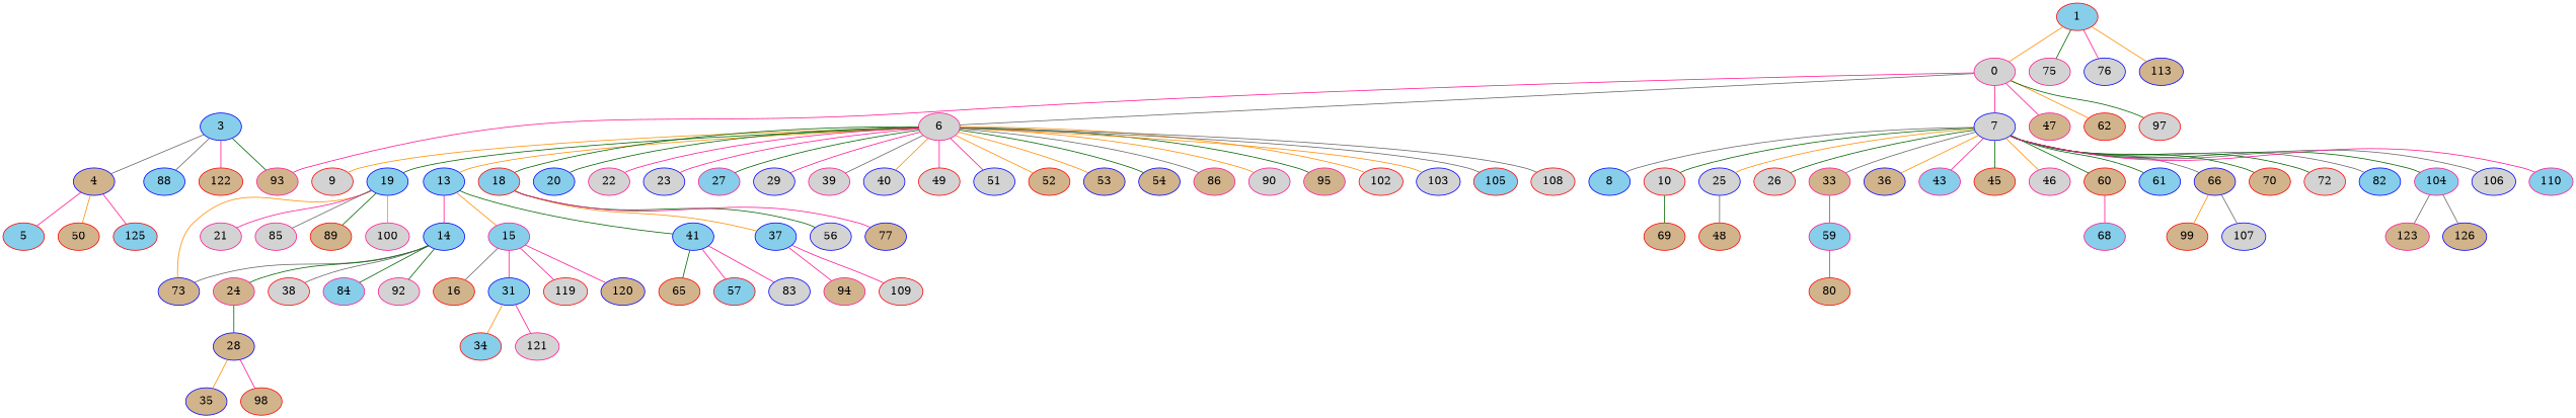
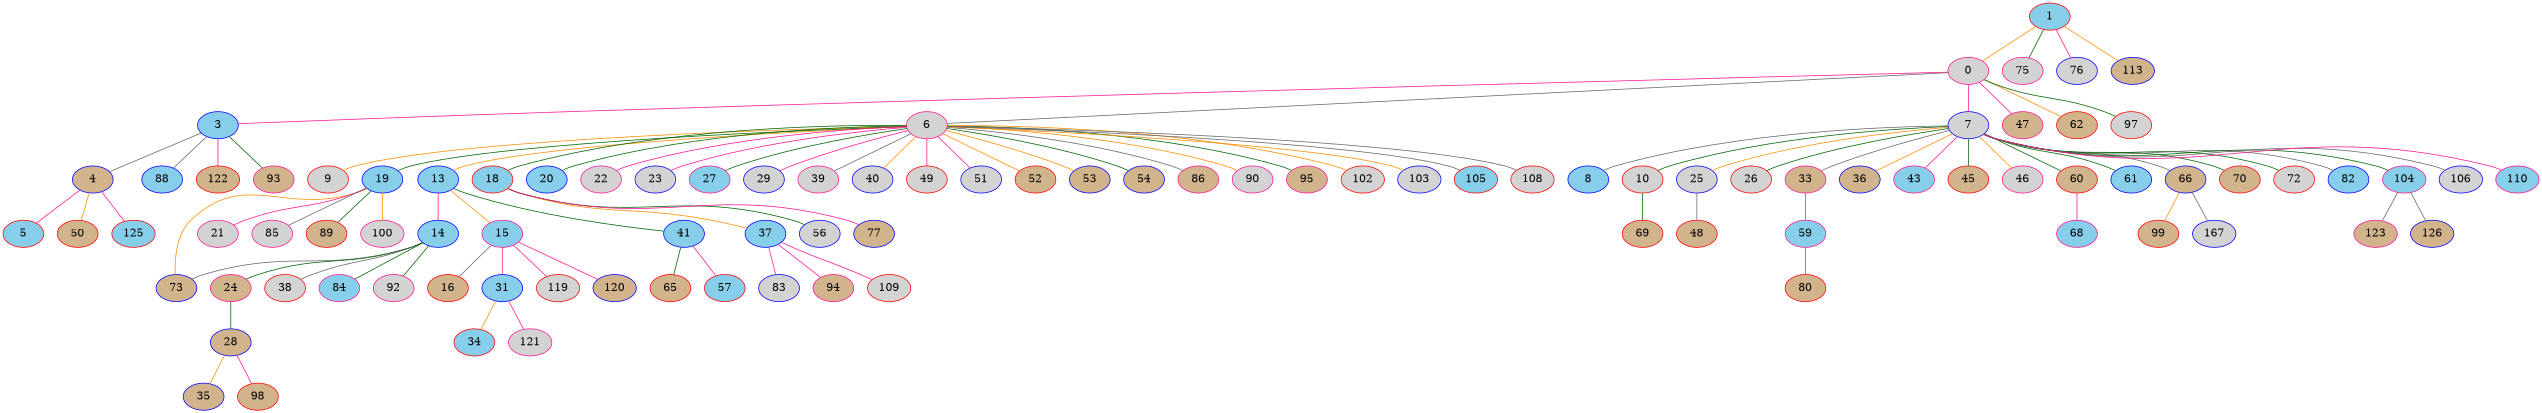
  graph {
    node [color=blue fillcolor=lightgrey style=filled]
    edge [color=deeppink]
    1 [color=red fillcolor=skyblue super="+67"]
    n2 [color=deeppink label=0 super="+44"]
    75 [color=deeppink]
    76
    113 [fillcolor=tan]
    3 [fillcolor=skyblue super="+11"]
    6 [color=deeppink super="+87"]
    7 [super="+12"]
    47 [color=deeppink fillcolor=tan]
    62 [color=red fillcolor=tan]
    97 [color=red]
    4 [fillcolor=tan super="+115"]
    88 [fillcolor=skyblue]
    93 [color=deeppink fillcolor=tan]
    122 [color=red fillcolor=tan]
    9 [color=red]
    13 [fillcolor=skyblue]
    18 [color=red fillcolor=skyblue super="+32"]
    19 [fillcolor=skyblue super="+64"]
    20 [fillcolor=skyblue super="+55"]
    22 [color=deeppink]
    23
    27 [color=deeppink fillcolor=skyblue super="+30"]
    29
    39 [color=deeppink super="+71"]
    40 [super="+58"]
    49 [color=red]
    51
    52 [color=red fillcolor=tan]
    53 [fillcolor=tan super="+114"]
    54 [fillcolor=tan]
    86 [color=deeppink fillcolor=tan]
    90 [color=deeppink]
    95 [color=deeppink fillcolor=tan]
    102 [color=red]
    103
    105 [color=red fillcolor=skyblue]
    108 [color=red]
    8 [fillcolor=skyblue]
    10 [color=red super="+81"]
    25
    26 [color=red]
    33 [color=deeppink fillcolor=tan]
    36 [fillcolor=tan]
    43 [color=deeppink fillcolor=skyblue]
    45 [color=red fillcolor=tan]
    46 [color=deeppink]
    60 [color=red fillcolor=tan]
    61 [fillcolor=skyblue super="+111"]
    66 [fillcolor=tan super="+78"]
    70 [color=red fillcolor=tan]
    72 [color=red super="+117"]
    82 [fillcolor=skyblue]
    104 [color=deeppink fillcolor=skyblue super="+112"]
    106
    110 [color=deeppink fillcolor=skyblue]
    5 [color=red fillcolor=skyblue]
    50 [color=red fillcolor=tan super="+96"]
    125 [color=red fillcolor=skyblue]
    14 [fillcolor=skyblue super="+79"]
    15 [color=deeppink fillcolor=skyblue super="+17"]
    41 [fillcolor=skyblue super="+74"]
    37 [fillcolor=skyblue super="+42"]
    56
    77 [fillcolor=tan]
    73 [fillcolor=tan]
    21 [color=deeppink]
    85 [color=deeppink]
    89 [color=red fillcolor=tan]
    100 [color=deeppink]
    69 [color=red fillcolor=tan]
    48 [color=red fillcolor=tan]
    59 [color=deeppink fillcolor=skyblue super="+63"]
    68 [color=deeppink fillcolor=skyblue]
    99 [color=red fillcolor=tan]
-   107
+   107 [label=167]
    123 [color=deeppink fillcolor=tan]
    126 [fillcolor=tan]
    24 [color=deeppink fillcolor=tan]
    38 [color=red]
    84 [color=deeppink fillcolor=skyblue]
    92 [color=deeppink super="+118"]
    16 [color=red fillcolor=tan]
    31 [fillcolor=skyblue]
    119 [color=red]
    120 [fillcolor=tan]
    65 [color=red fillcolor=tan]
    57 [color=red fillcolor=skyblue super="+124"]
    83
    28 [fillcolor=tan super="+116"]
    34 [color=red fillcolor=skyblue super="+101"]
    121 [color=deeppink]
    94 [color=deeppink fillcolor=tan]
    109 [color=red]
    35 [fillcolor=tan super="+91"]
    98 [color=red fillcolor=tan]
    80 [color=red fillcolor=tan]
    1 -- n2 [color=darkorange]
    1 -- 75 [color=darkgreen]
    1 -- 76
    1 -- 113 [color=darkorange]
-   n2 -- 93
+   n2 -- 3
    n2 -- 6 [color=gray40]
    n2 -- 7
    n2 -- 47
    n2 -- 62 [color=darkorange]
    n2 -- 97 [color=darkgreen]
    3 -- 4 [color=gray40]
    3 -- 88 [color=gray40]
    3 -- 93 [color=darkgreen]
    3 -- 122
    6 -- 9 [color=darkorange]
    6 -- 13 [color=darkorange]
    6 -- 18 [color=darkgreen]
    6 -- 19 [color=darkgreen weight=2]
    6 -- 20 [color=darkgreen]
    6 -- 22
    6 -- 23
    6 -- 27 [color=darkgreen]
    6 -- 29
    6 -- 39 [color=gray40]
    6 -- 40 [color=darkorange]
    6 -- 49
    6 -- 51
    6 -- 52 [color=darkorange]
    6 -- 53 [color=darkorange]
    6 -- 54 [color=darkgreen]
    6 -- 86 [color=gray40]
    6 -- 90 [color=darkorange]
    6 -- 95 [color=darkgreen]
    6 -- 102 [color=darkorange]
    6 -- 103 [color=darkorange]
    6 -- 105 [color=gray40]
    6 -- 108 [color=gray40]
    7 -- 8 [color=gray40]
    7 -- 10 [color=darkgreen]
    7 -- 25 [color=darkorange]
    7 -- 26 [color=darkgreen]
    7 -- 33 [color=gray40]
    7 -- 36 [color=darkorange]
    7 -- 43
    7 -- 45 [color=darkgreen]
    7 -- 46 [color=darkorange]
    7 -- 60 [color=darkgreen]
    7 -- 61 [color=darkgreen]
    7 -- 66 [color=gray40]
    7 -- 70 [color=darkgreen]
    7 -- 72 [color=darkgreen]
    7 -- 82 [color=gray40]
    7 -- 104 [color=darkgreen]
    7 -- 106 [color=gray40]
    7 -- 110
    4 -- 5
    4 -- 50 [color=darkorange]
    4 -- 125
    13 -- 14
    13 -- 15 [color=darkorange]
    13 -- 41 [color=darkgreen]
    18 -- 37 [color=darkorange]
    18 -- 56 [color=darkgreen]
    18 -- 77
    19 -- 73 [color=darkorange]
    19 -- 21
    19 -- 85 [color=gray40]
    19 -- 89 [color=darkgreen]
    19 -- 100 [color=darkorange]
    10 -- 69 [color=darkgreen]
    25 -- 48 [color=gray40]
    33 -- 59 [color=gray40]
    60 -- 68
    66 -- 99 [color=darkorange]
    66 -- 107 [color=gray40]
    104 -- 123 [color=gray40]
    104 -- 126 [color=gray40]
    14 -- 73 [color=gray40]
    14 -- 24 [color=darkgreen]
    14 -- 38 [color=gray40]
    14 -- 84 [color=darkgreen]
    14 -- 92 [color=darkgreen]
    15 -- 16 [color=gray40]
    15 -- 31
    15 -- 119
    15 -- 120
    41 -- 65 [color=darkgreen]
    41 -- 57
-   41 -- 83
+   37 -- 83
    37 -- 94
    37 -- 109
    59 -- 80 [color=gray40]
    24 -- 28 [color=darkgreen]
    31 -- 34 [color=darkorange]
    31 -- 121
    28 -- 35 [color=darkorange]
    28 -- 98
  }
